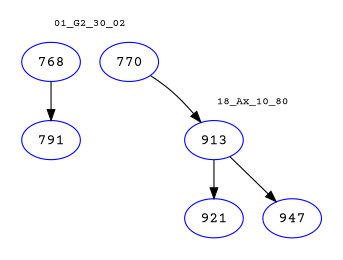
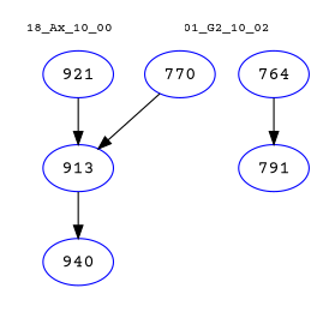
  digraph {
    fontname="Courier Prime"
    node [color=blue fontname="Courier Prime"]
    edge [color=black fontname="Courier Prime"]
    n1 [label=921]
    n2 [label=913]
-   n3 [label=947]
+   n3 [label=940]
    n4 [label=770]
-   n5 [label=768]
+   n5 [label=764]
    n6 [label=791]
    subgraph cluster_1 {
      color=white
      fontsize=10
-     label="18_Ax_10_80"
+     label="18_Ax_10_00"
      n1
      n2
      n3
    }
    subgraph cluster_2 {
      color=white
      fontsize=10
-     label="01_G2_30_02"
+     label="01_G2_10_02"
      n4
      n5
      n6
    }
-   n2 -> n1
+   n1 -> n2
    n2 -> n3
    n4 -> n2
    n5 -> n6
  }
